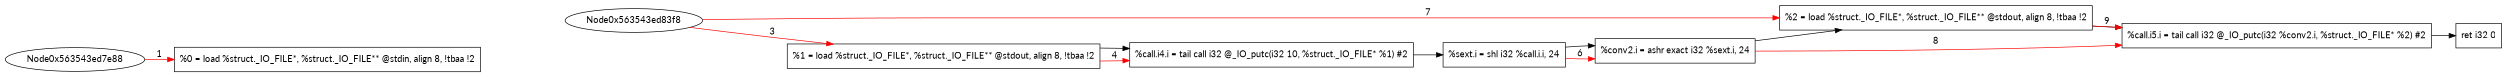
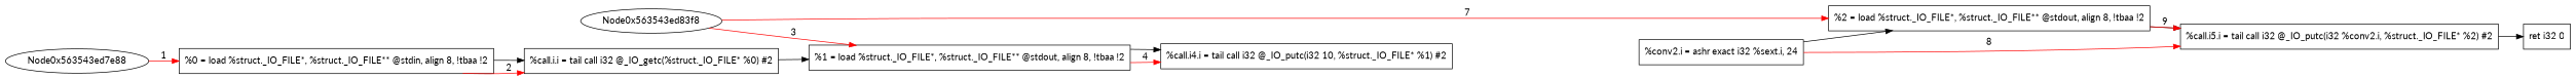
  digraph {
    fontname=Lato
    rankdir=LR
    node [fontname=Lato shape=record]
    edge [fontname=Lato]
    n1 [label="  %0 = load %struct._IO_FILE*, %struct._IO_FILE** @stdin, align 8, !tbaa !2"]
+   n2 [label="  %call.i.i = tail call i32 @_IO_getc(%struct._IO_FILE* %0) #2"]
    n3 [label="  %1 = load %struct._IO_FILE*, %struct._IO_FILE** @stdout, align 8, !tbaa !2"]
    n4 [label="  %call.i4.i = tail call i32 @_IO_putc(i32 10, %struct._IO_FILE* %1) #2"]
-   n5 [label="  %sext.i = shl i32 %call.i.i, 24"]
    n6 [label="  %conv2.i = ashr exact i32 %sext.i, 24"]
    n7 [label="  %2 = load %struct._IO_FILE*, %struct._IO_FILE** @stdout, align 8, !tbaa !2"]
    n8 [label="  %call.i5.i = tail call i32 @_IO_putc(i32 %conv2.i, %struct._IO_FILE* %2) #2"]
    n9 [label="  ret i32 0"]
    Node0x563543ed7e88 [shape=""]
    Node0x563543ed83f8 [shape=""]
+   n1 -> n2
+   n1 -> n2 [color=red label=2]
+   n2 -> n3
    n3 -> n4
    n3 -> n4 [color=red label=4]
-   n4 -> n5
-   n5 -> n6
-   n5 -> n6 [color=red label=6]
    n6 -> n7
    n6 -> n8 [color=red label=8]
    n7 -> n8
    n7 -> n8 [color=red label=9]
    n8 -> n9
    Node0x563543ed7e88 -> n1 [color=red label=1]
    Node0x563543ed83f8 -> n3 [color=red label=3]
    Node0x563543ed83f8 -> n7 [color=red label=7]
  }
